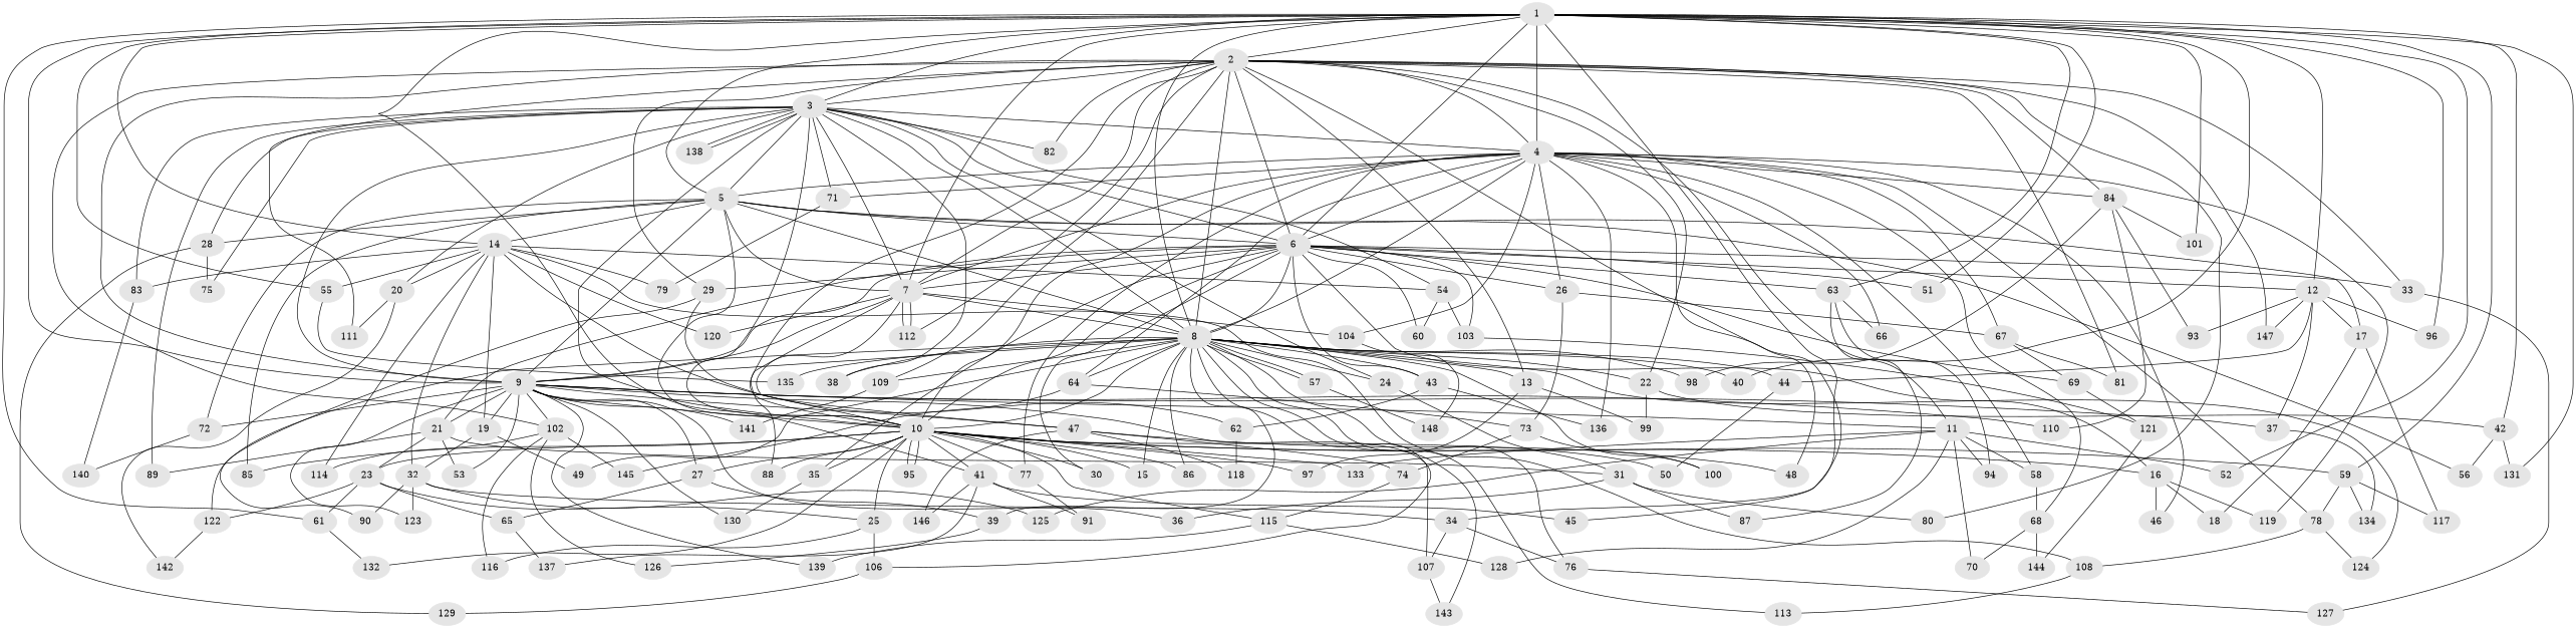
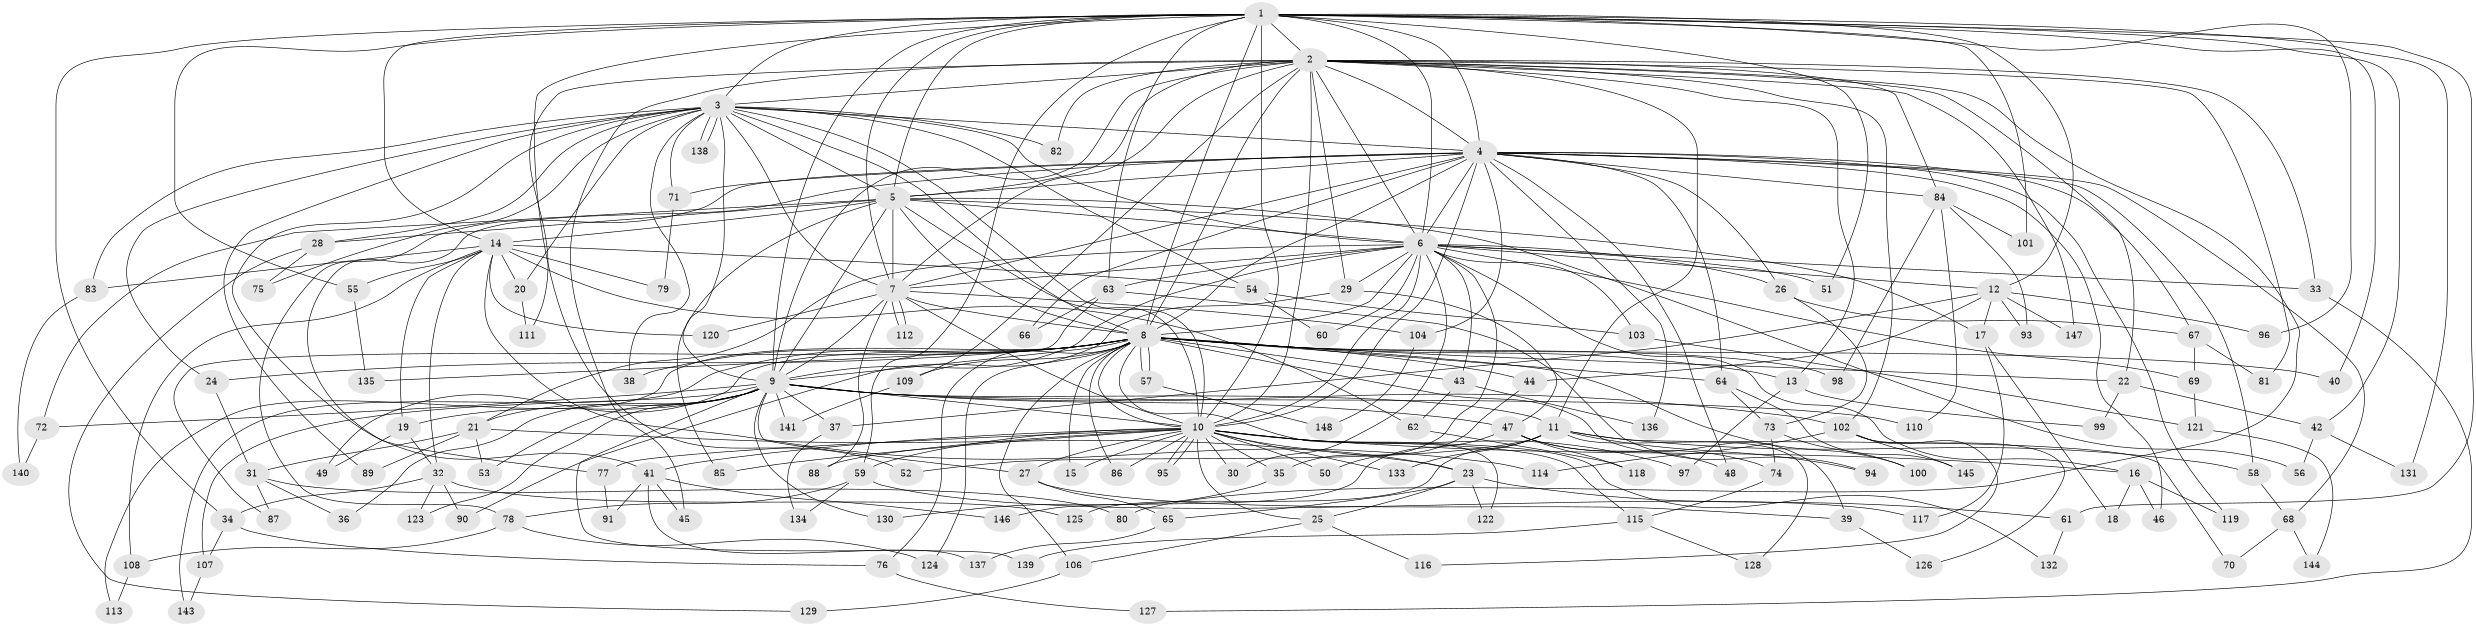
  graph {
    node [color=gray90 style=filled]
    1
    2
    3
    4
    5
    6
    7
    8
    9
    10
    12
    14
    34
    40
    42
    51
    52
    55
    59
    61
    63
    96
    101
    131
    11
    13
    22
    29
    33
    45
    80
    81
    82
    84
    102
    109
    111
    147
    20
    24
    28
    38
    41
    54
    71
    75
    83
    89
    138
    26
    46
    48
    58
    64
    66
    67
    68
    77
    78
    104
    119
    136
    17
    56
    72
    85
    16
    21
    30
    35
    43
    60
    69
    103
    88
    112
    120
    15
    39
    44
    49
    57
    76
    86
    98
    100
    106
    113
    122
    124
    135
    143
    19
    27
    36
    37
    47
    53
    107
    110
    123
    130
    139
    141
    23
    25
    50
    95
    97
    115
    132
    133
    93
    32
    62
    79
    108
    114
    117
    134
    94
    87
    70
    125
    128
    99
    90
    127
    116
    126
    145
-   142
    31
    129
    91
    137
    146
    140
    73
    144
    148
    18
    121
    65
    74
    118
    1 -- 2
    1 -- 3
    1 -- 4
    1 -- 5
    1 -- 6
    1 -- 7
    1 -- 8
    1 -- 9
    1 -- 10
    1 -- 12
    1 -- 14
    1 -- 34
    1 -- 40
    1 -- 42
    1 -- 51
    1 -- 52
    1 -- 55
    1 -- 59
    1 -- 61
    1 -- 63
    1 -- 96
    1 -- 101
    1 -- 131
    2 -- 3
    2 -- 4
-   2 -- 112
+   2 -- 5
    2 -- 6
    2 -- 7
    2 -- 8
    2 -- 9
    2 -- 10
    2 -- 11
    2 -- 13
    2 -- 22
    2 -- 29
    2 -- 33
    2 -- 45
    2 -- 80
    2 -- 81
    2 -- 82
    2 -- 84
    2 -- 102
    2 -- 109
    2 -- 111
    2 -- 147
    3 -- 4
    3 -- 5
    3 -- 6
    3 -- 7
    3 -- 8
    3 -- 9
    3 -- 10
    3 -- 82
    3 -- 20
    3 -- 24
    3 -- 28
    3 -- 38
    3 -- 41
    3 -- 54
    3 -- 71
    3 -- 75
    3 -- 83
    3 -- 89
    3 -- 138
    3 -- 138
    4 -- 5
    4 -- 6
    4 -- 7
    4 -- 8
    4 -- 10
    4 -- 84
    4 -- 71
    4 -- 26
    4 -- 46
    4 -- 48
    4 -- 58
    4 -- 64
    4 -- 66
    4 -- 67
    4 -- 68
    4 -- 77
    4 -- 78
    4 -- 104
    4 -- 119
    4 -- 136
    5 -- 6
    5 -- 7
    5 -- 8
    5 -- 9
    5 -- 10
    5 -- 14
    5 -- 28
    5 -- 17
    5 -- 56
    5 -- 72
    5 -- 85
    6 -- 7
    6 -- 8
    6 -- 9
    6 -- 10
    6 -- 12
    6 -- 51
    6 -- 63
    6 -- 29
    6 -- 33
    6 -- 26
    6 -- 16
    6 -- 21
    6 -- 30
    6 -- 35
    6 -- 43
    6 -- 60
    6 -- 69
    6 -- 103
    7 -- 8
    7 -- 9
    7 -- 10
    7 -- 104
    7 -- 88
    7 -- 112
    7 -- 112
    7 -- 120
    8 -- 9
    8 -- 10
    8 -- 40
    8 -- 13
    8 -- 22
    8 -- 109
    8 -- 24
    8 -- 38
    8 -- 64
    8 -- 43
    8 -- 15
    8 -- 39
    8 -- 44
    8 -- 49
    8 -- 57
    8 -- 57
    8 -- 76
    8 -- 86
    8 -- 98
    8 -- 100
    8 -- 106
    8 -- 113
    8 -- 122
    8 -- 124
    8 -- 135
    8 -- 143
    9 -- 10
    9 -- 11
    9 -- 102
    9 -- 72
    9 -- 21
    9 -- 19
    9 -- 27
    9 -- 36
    9 -- 37
    9 -- 47
    9 -- 53
    9 -- 107
    9 -- 110
    9 -- 123
    9 -- 130
    9 -- 139
    9 -- 141
    10 -- 59
    10 -- 41
    10 -- 77
    10 -- 85
    10 -- 16
    10 -- 30
    10 -- 35
    10 -- 88
    10 -- 15
    10 -- 86
    10 -- 27
    10 -- 23
    10 -- 25
    10 -- 50
    10 -- 95
    10 -- 95
    10 -- 97
    10 -- 115
    10 -- 132
    10 -- 133
    12 -- 96
    12 -- 147
    12 -- 17
    12 -- 44
    12 -- 37
    12 -- 93
    14 -- 55
    14 -- 20
    14 -- 54
    14 -- 83
    14 -- 120
    14 -- 19
    14 -- 32
    14 -- 62
    14 -- 79
    14 -- 108
    14 -- 114
    34 -- 76
    34 -- 107
    42 -- 131
    42 -- 56
    55 -- 135
    59 -- 78
    59 -- 117
    59 -- 134
    61 -- 132
    63 -- 66
    63 -- 94
    63 -- 87
    11 -- 52
    11 -- 58
    11 -- 133
    11 -- 94
    11 -- 70
    11 -- 125
    11 -- 128
    13 -- 97
    13 -- 99
    22 -- 42
    22 -- 99
    29 -- 47
    29 -- 90
    33 -- 127
    84 -- 101
    84 -- 98
    84 -- 110
    84 -- 93
    102 -- 114
    102 -- 116
    102 -- 126
    102 -- 145
    109 -- 141
    20 -- 111
-   20 -- 142
    24 -- 31
    28 -- 75
    28 -- 129
    41 -- 45
    41 -- 91
    41 -- 137
    41 -- 146
    54 -- 60
    54 -- 103
    71 -- 79
    83 -- 140
    26 -- 67
    26 -- 73
    58 -- 68
    64 -- 145
    64 -- 73
    67 -- 81
    67 -- 69
    68 -- 70
    68 -- 144
    77 -- 91
    78 -- 124
    78 -- 108
    104 -- 148
    17 -- 117
    17 -- 18
    72 -- 140
    16 -- 46
    16 -- 119
    16 -- 18
    21 -- 89
    21 -- 53
    21 -- 23
    21 -- 31
    35 -- 130
    43 -- 136
    43 -- 62
    69 -- 121
    103 -- 121
    39 -- 126
    44 -- 50
    57 -- 148
    76 -- 127
    106 -- 129
-   122 -- 142
    19 -- 49
    19 -- 32
    27 -- 39
    27 -- 65
    37 -- 134
    47 -- 48
    47 -- 146
    47 -- 74
    47 -- 118
    107 -- 143
    23 -- 61
    23 -- 122
    23 -- 25
    23 -- 65
    25 -- 106
    25 -- 116
    115 -- 139
    115 -- 128
    32 -- 34
    32 -- 123
    32 -- 125
    32 -- 90
    62 -- 118
    108 -- 113
    31 -- 80
    31 -- 36
    31 -- 87
    73 -- 100
    73 -- 74
    121 -- 144
    65 -- 137
    74 -- 115
  }
